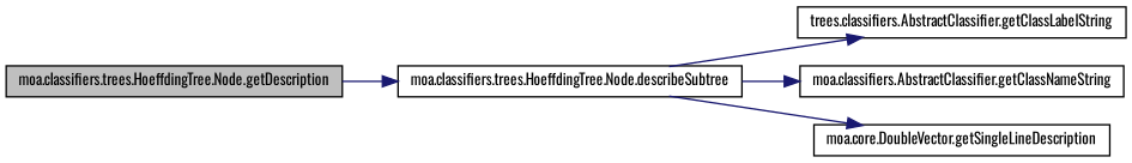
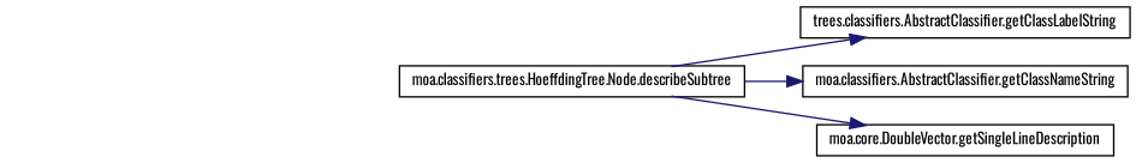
  digraph {
    fontname=Oswald
    rankdir=LR
    node [color=black fillcolor=white fontname=Oswald fontsize=10 shape=record style=filled]
    edge [color=midnightblue fontname=Oswald fontsize=10 labelfontname=Helvetica labelfontsize=10 style=solid]
-   n1 [fillcolor=grey75 fontcolor=black height=0.2 label="moa.classifiers.trees.HoeffdingTree.Node.getDescription" width=0.4]
    n2 [height=0.2 label="moa.classifiers.trees.HoeffdingTree.Node.describeSubtree" width=0.4]
    n3 [height=0.2 label="trees.classifiers.AbstractClassifier.getClassLabelString" width=0.4]
    n4 [height=0.2 label="moa.classifiers.AbstractClassifier.getClassNameString" width=0.4]
    n5 [height=0.2 label="moa.core.DoubleVector.getSingleLineDescription" width=0.4]
-   n1 -> n2
    n2 -> n3
    n2 -> n4
    n2 -> n5
  }
